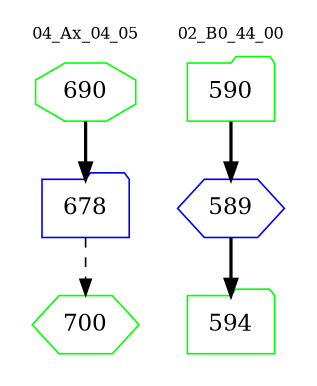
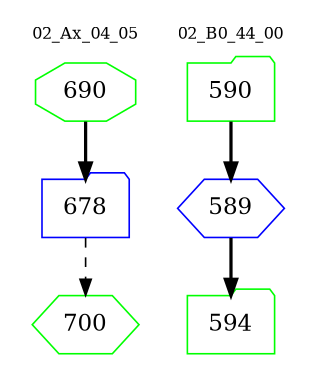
  digraph {
    node [color=green shape=folder]
    edge [color=black style=bold]
    n1 [label=690 shape=octagon]
    n2 [color=blue label=678]
    n3 [label=700 shape=hexagon]
    n4 [label=590]
    n5 [color=blue label=589 shape=hexagon]
    n6 [label=594]
    subgraph cluster_1 {
      color=white
      fontsize=10
-     label="04_Ax_04_05"
+     label="02_Ax_04_05"
      n1
      n2
      n3
    }
    subgraph cluster_2 {
      color=white
      fontsize=10
      label="02_B0_44_00"
      n4
      n5
      n6
    }
    n1 -> n2
    n2 -> n3 [style=dashed]
    n4 -> n5
    n5 -> n6
  }
